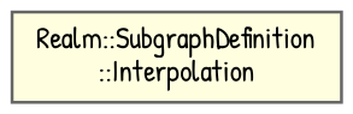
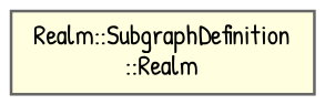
  digraph {
    rankdir=LR
    fontname="Patrick Hand"
-   n1 [color=grey40 fillcolor=lightyellow fontname="Patrick Hand" fontsize=10 height=0.2 label="Realm::SubgraphDefinition\l::Interpolation" shape=box style=filled width=0.4]
+   n1 [color=grey40 fillcolor=lightyellow fontname="Patrick Hand" fontsize=10 height=0.2 label="Realm::SubgraphDefinition\l::Realm" shape=box style=filled width=0.4]
  }
